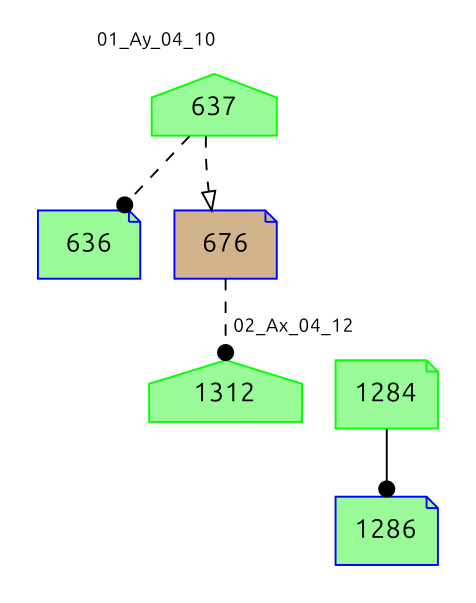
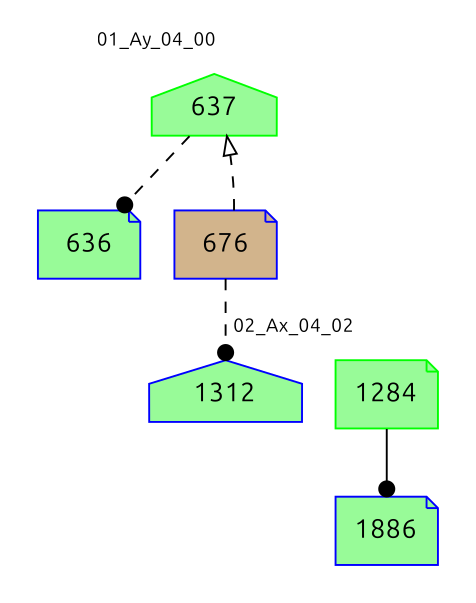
  digraph {
    fontname=Ubuntu
    node [color=blue fillcolor=palegreen fontname=Ubuntu shape=note style=filled]
    edge [arrowhead=dot color=black fontname=Ubuntu style=dashed]
    n1 [color=green label=637 shape=house]
    n2 [label=636]
    n3 [fillcolor=tan label=676]
    n4 [color=green label=1284]
-   n5 [label=1286]
-   n6 [color=green label=1312 shape=house]
+   n5 [label=1886]
+   n6 [label=1312 shape=house]
    subgraph cluster_1 {
      color=white
      fontsize=10
-     label="01_Ay_04_10"
+     label="01_Ay_04_00"
      n1
      n2
      n3
    }
    subgraph cluster_2 {
      color=white
      fontsize=10
-     label="02_Ax_04_12"
+     label="02_Ax_04_02"
      n4
      n5
      n6
    }
    n1 -> n2
-   n1 -> n3 [arrowhead=onormal]
+   n3 -> n1 [arrowhead=onormal]
    n3 -> n6
    n4 -> n5 [style=solid]
  }
